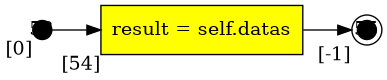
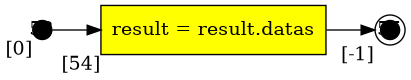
  digraph {
    rankdir=LR
    node [fillcolor=black fixedsize=true style=filled]
    53 [height=.2 shape=circle width=.2 xlabel="[0]"]
-   n2 [fillcolor=yellow label="result = self.datas" shape=box xlabel="[54]" fixedsize=""]
+   n2 [fillcolor=yellow label="result = result.datas" shape=box xlabel="[54]" fixedsize=""]
    55 [height=.2 shape=doublecircle width=.2 xlabel="[-1]"]
    53 -> n2
    n2 -> 55
  }
